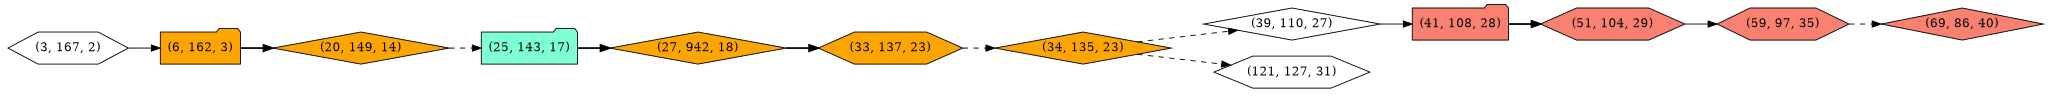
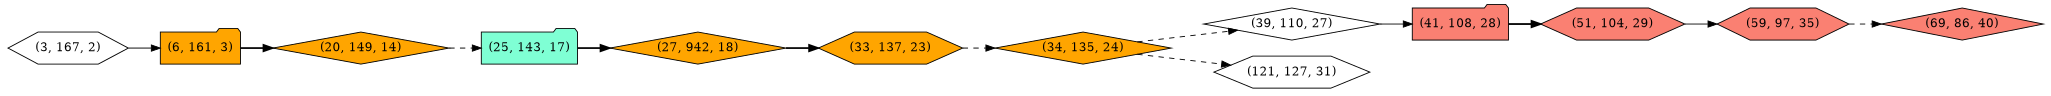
  digraph {
    rankdir=LR
    node [fillcolor=orange shape=hexagon style=filled]
    edge [style=dashed]
    "(3, 167, 2)" [fillcolor=white]
-   "(6, 162, 3)" [shape=folder]
+   "(6, 162, 3)" [shape=folder label="(6, 161, 3)"]
    "(20, 149, 14)" [shape=diamond]
    "(25, 143, 17)" [fillcolor=aquamarine shape=folder]
    n5 [label="(27, 942, 18)" shape=diamond]
    "(33, 137, 23)"
-   "(34, 135, 24)" [shape=diamond label="(34, 135, 23)"]
+   "(34, 135, 24)" [shape=diamond]
    "(39, 110, 27)" [fillcolor=white shape=diamond]
    "(121, 127, 31)" [fillcolor=white]
    "(41, 108, 28)" [fillcolor=salmon shape=folder]
    "(51, 104, 29)" [fillcolor=salmon]
    "(59, 97, 35)" [fillcolor=salmon]
    "(69, 86, 40)" [fillcolor=salmon shape=diamond]
    "(3, 167, 2)" -> "(6, 162, 3)" [style=solid]
    "(6, 162, 3)" -> "(20, 149, 14)" [style=bold]
    "(20, 149, 14)" -> "(25, 143, 17)"
    "(25, 143, 17)" -> n5 [style=bold]
    n5 -> "(33, 137, 23)" [style=bold]
    "(33, 137, 23)" -> "(34, 135, 24)"
    "(34, 135, 24)" -> "(39, 110, 27)"
    "(34, 135, 24)" -> "(121, 127, 31)"
    "(39, 110, 27)" -> "(41, 108, 28)" [style=solid]
    "(41, 108, 28)" -> "(51, 104, 29)" [style=bold]
    "(51, 104, 29)" -> "(59, 97, 35)" [style=solid]
    "(59, 97, 35)" -> "(69, 86, 40)"
  }
